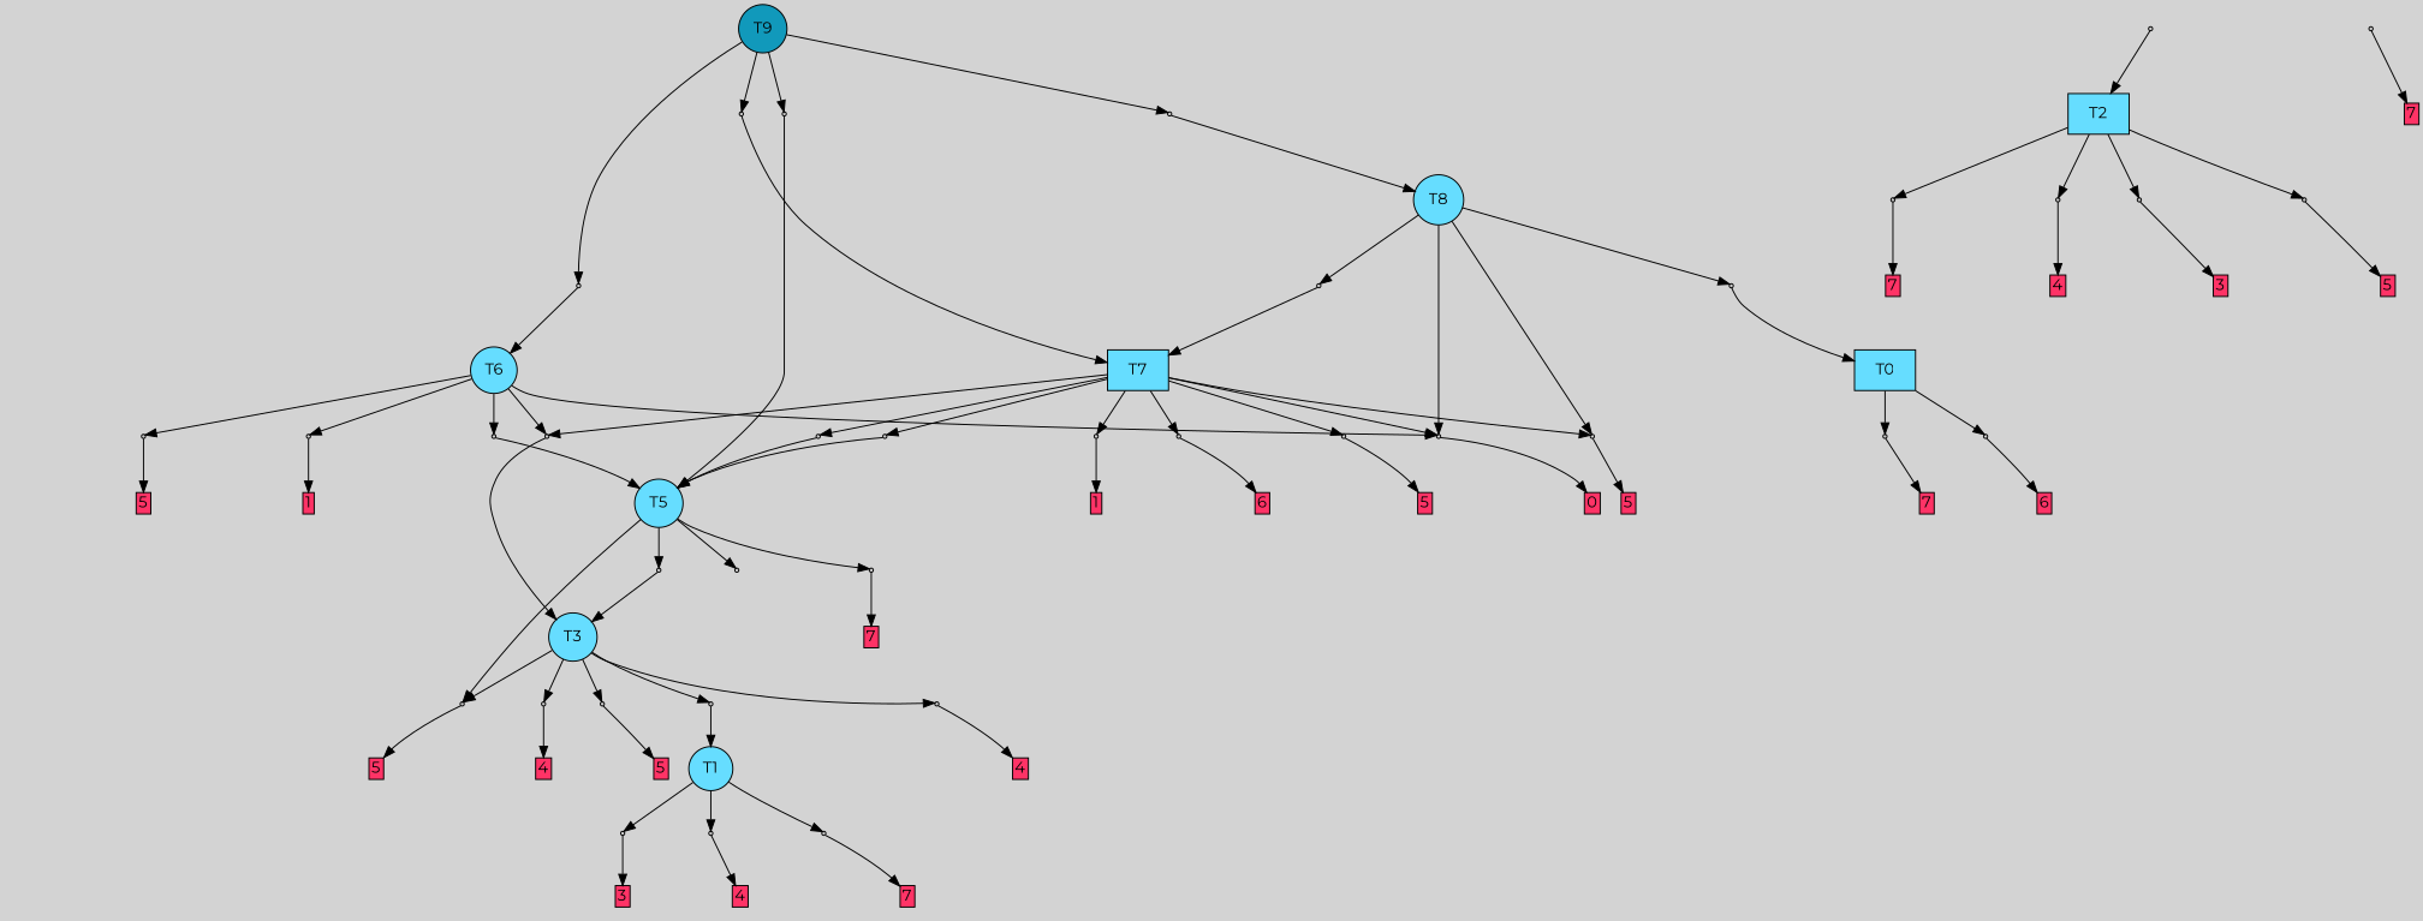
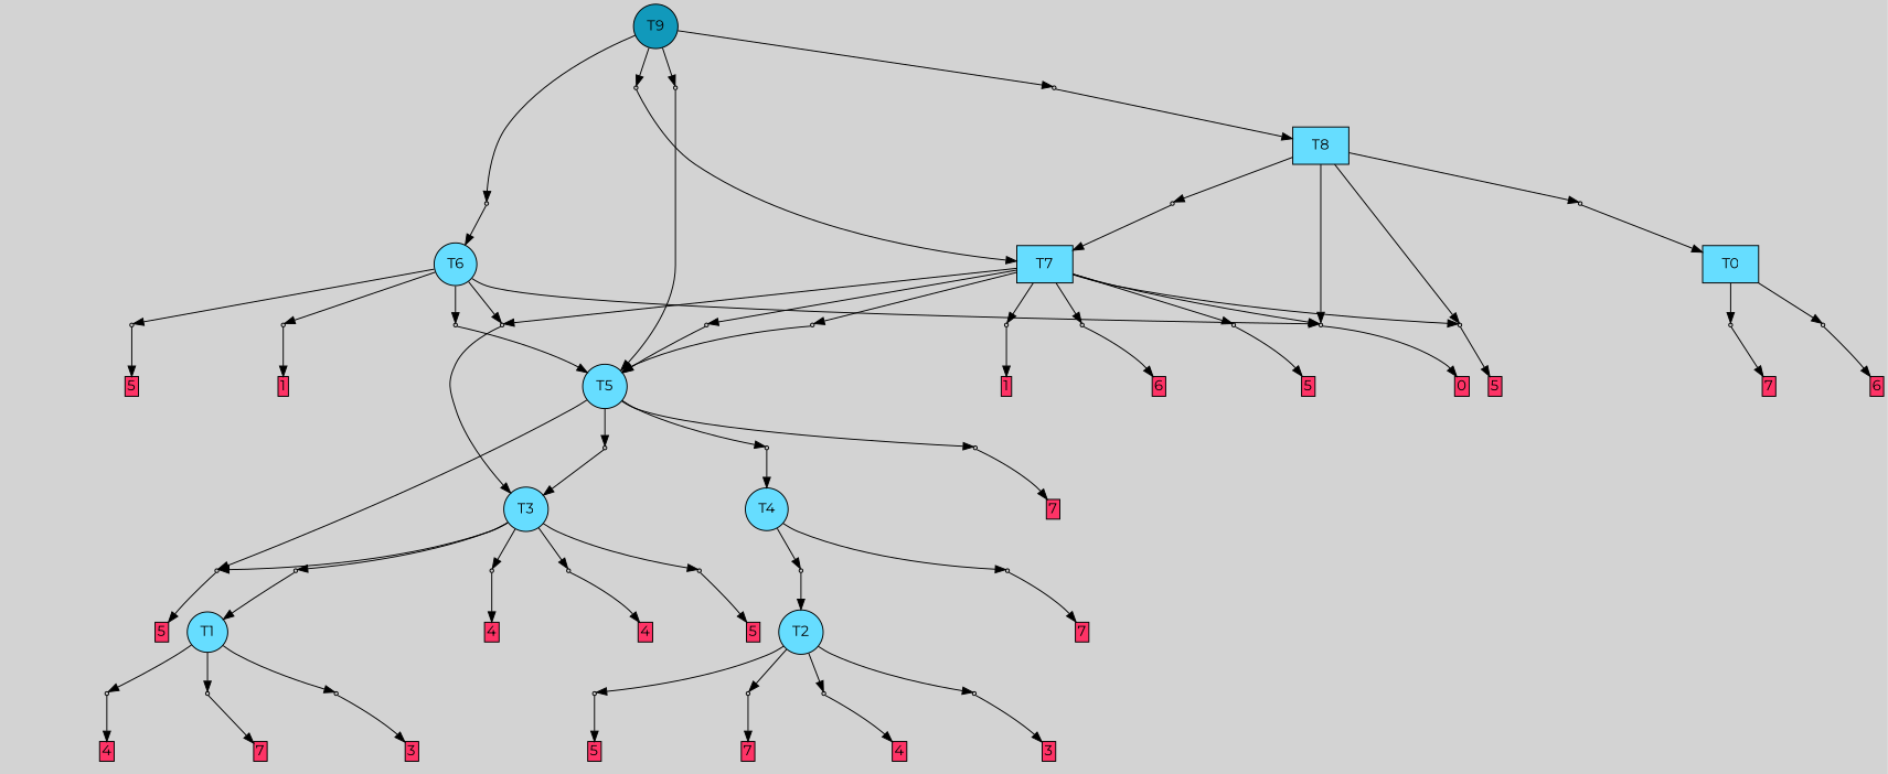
  digraph {
    bgcolor=lightgray
    fontname=Montserrat
    node [fontname=Montserrat shape=box style=filled]
    edge [fontname=Montserrat]
    T9 [fillcolor="#1199bb" shape=circle]
    P32 [fillcolor="#cccccc" shape=point]
    P33 [fillcolor="#cccccc" shape=point]
    P34 [fillcolor="#cccccc" shape=point]
    P35 [fillcolor="#cccccc" shape=point]
    T0 [fillcolor="#66ddff"]
    P0 [fillcolor="#cccccc" shape=point]
    P1 [fillcolor="#cccccc" shape=point]
    I0 [style=invis]
    n10 [fillcolor="#ff3366" height=0 label=6 margin=0.03 width=0]
    n11 [label="6|0&2|2#4|5&#92;n" style=invis]
    n12 [fillcolor="#ff3366" height=0 label=7 margin=0.03 width=0]
    T1 [fillcolor="#66ddff" shape=circle]
    P2 [fillcolor="#cccccc" shape=point]
    P3 [fillcolor="#cccccc" shape=point]
    P4 [fillcolor="#cccccc" shape=point]
    n17 [label="3|0&3|7#2|6&#92;n" style=invis]
    n18 [fillcolor="#ff3366" height=0 label=3 margin=0.03 width=0]
    I3 [style=invis]
    n20 [fillcolor="#ff3366" height=0 label=4 margin=0.03 width=0]
    n21 [label="6|0&2|2#4|5&#92;n" style=invis]
    n22 [fillcolor="#ff3366" height=0 label=7 margin=0.03 width=0]
-   T2 [fillcolor="#66ddff"]
+   T2 [fillcolor="#66ddff" shape=circle]
    P5 [fillcolor="#cccccc" shape=point]
    P6 [fillcolor="#cccccc" shape=point]
    P7 [fillcolor="#cccccc" shape=point]
    P8 [fillcolor="#cccccc" shape=point]
    n28 [label="5|0&4|2#4|7&#92;n" style=invis]
    n29 [fillcolor="#ff3366" height=0 label=7 margin=0.03 width=0]
    n30 [label="4|0&3|1#4|0&#92;n" style=invis]
    n31 [fillcolor="#ff3366" height=0 label=4 margin=0.03 width=0]
    n32 [label="3|0&1|7#2|6&#92;n" style=invis]
    n33 [fillcolor="#ff3366" height=0 label=3 margin=0.03 width=0]
    n34 [label="2|0&3|2#4|5&#92;n" style=invis]
    n35 [fillcolor="#ff3366" height=0 label=5 margin=0.03 width=0]
    T3 [fillcolor="#66ddff" shape=circle]
    P9 [fillcolor="#cccccc" shape=point]
    P10 [fillcolor="#cccccc" shape=point]
    P11 [fillcolor="#cccccc" shape=point]
    P12 [fillcolor="#cccccc" shape=point]
    P13 [fillcolor="#cccccc" shape=point]
    n42 [label="6|0&3|2#3|2&#92;n" style=invis]
    n43 [fillcolor="#ff3366" height=0 label=4 margin=0.03 width=0]
    n44 [label="0|0&2|4#2|3&#92;n" style=invis]
    n45 [fillcolor="#ff3366" height=0 label=4 margin=0.03 width=0]
    n46 [label="2|0&3|5#4|7&#92;n" style=invis]
    n47 [fillcolor="#ff3366" height=0 label=5 margin=0.03 width=0]
    I12 [style=invis]
    n49 [fillcolor="#ff3366" height=0 label=5 margin=0.03 width=0]
    n50 [label="7|0&1|0#4|0&#92;n" style=invis]
+   T4 [fillcolor="#66ddff" shape=circle]
    P14 [fillcolor="#cccccc" shape=point]
    P15 [fillcolor="#cccccc" shape=point]
    n54 [label="2|0&1|4#2|5&#92;n" style=invis]
    n55 [fillcolor="#ff3366" height=0 label=7 margin=0.03 width=0]
    n56 [label="1|0&2|5#2|6&#92;n" style=invis]
    T5 [fillcolor="#66ddff" shape=circle]
    P16 [fillcolor="#cccccc" shape=point]
    P17 [fillcolor="#cccccc" shape=point]
    P18 [fillcolor="#cccccc" shape=point]
    n61 [label="1|0&2|5#2|6&#92;n" style=invis]
    n62 [label="1|0&1|3#1|5&#92;n" style=invis]
    n63 [label="8|0&0|0#3|0&#92;n" style=invis]
    n64 [fillcolor="#ff3366" height=0 label=7 margin=0.03 width=0]
    T6 [fillcolor="#66ddff" shape=circle]
    P19 [fillcolor="#cccccc" shape=point]
    P20 [fillcolor="#cccccc" shape=point]
    P21 [fillcolor="#cccccc" shape=point]
    P22 [fillcolor="#cccccc" shape=point]
    P23 [fillcolor="#cccccc" shape=point]
    n71 [label="8|0&3|7#2|0&#92;n" style=invis]
    n72 [fillcolor="#ff3366" height=0 label=1 margin=0.03 width=0]
    n73 [label="1|0&0|6#4|3&#92;n" style=invis]
    n74 [label="8|0&3|3#1|0&#92;n" style=invis]
    n75 [label="2|0&3|5#4|0&#92;n" style=invis]
    n76 [fillcolor="#ff3366" height=0 label=0 margin=0.03 width=0]
    n77 [label="8|0&3|5#4|7&#92;n" style=invis]
    n78 [fillcolor="#ff3366" height=0 label=5 margin=0.03 width=0]
    T7 [fillcolor="#66ddff"]
    P24 [fillcolor="#cccccc" shape=point]
    P25 [fillcolor="#cccccc" shape=point]
    P26 [fillcolor="#cccccc" shape=point]
    P27 [fillcolor="#cccccc" shape=point]
    P28 [fillcolor="#cccccc" shape=point]
    P29 [fillcolor="#cccccc" shape=point]
    n86 [label="8|0&3|7#2|0&#92;n" style=invis]
    n87 [fillcolor="#ff3366" height=0 label=1 margin=0.03 width=0]
    n88 [label="0|0&4|7#2|0&#92;n" style=invis]
    n89 [fillcolor="#ff3366" height=0 label=6 margin=0.03 width=0]
    n90 [label="8|0&3|5#4|7&#92;n" style=invis]
    n91 [fillcolor="#ff3366" height=0 label=5 margin=0.03 width=0]
    n92 [label="1|0&0|6#4|3&#92;n" style=invis]
    n93 [label="3|0&1|7#3|5&#92;n" style=invis]
    n94 [fillcolor="#ff3366" height=0 label=5 margin=0.03 width=0]
    n95 [label="4|2&4|5#1|3&#92;n1|0&0|2#4|3&#92;n" style=invis]
-   T8 [fillcolor="#66ddff" shape=circle]
+   T8 [fillcolor="#66ddff"]
    P30 [fillcolor="#cccccc" shape=point]
    P31 [fillcolor="#cccccc" shape=point]
    n99 [label="1|0&4|0#1|2&#92;n" style=invis]
    n100 [label="2|0&1|3#1|5&#92;n" style=invis]
    n101 [label="1|0&2|0#4|0&#92;n" style=invis]
    n102 [label="2|0&3|7#4|0&#92;n" style=invis]
    n103 [label="1|0&3|6#4|3&#92;n" style=invis]
    n104 [label="2|0&1|1#1|5&#92;n" style=invis]
    subgraph sub_1 {
      rank=same
      T9
    }
    T9 -> P32
    T9 -> P33
    T9 -> P34
    T9 -> P35
    P32 -> T8
    P32 -> n101 [style=invis]
    P33 -> T6
    P33 -> n102 [style=invis]
    P34 -> T5
    P34 -> n103 [style=invis]
    P35 -> T7
    P35 -> n104 [style=invis]
    T0 -> P0
    T0 -> P1
    P0 -> I0 [style=invis]
    P0 -> n10
    P1 -> n11 [style=invis]
    P1 -> n12
    T1 -> P2
    T1 -> P3
    T1 -> P4
    P2 -> n17 [style=invis]
    P2 -> n18
    P3 -> I3 [style=invis]
    P3 -> n20
    P4 -> n21 [style=invis]
    P4 -> n22
    T2 -> P5
    T2 -> P6
    T2 -> P7
    T2 -> P8
    P5 -> n28 [style=invis]
    P5 -> n29
    P6 -> n30 [style=invis]
    P6 -> n31
    P7 -> n32 [style=invis]
    P7 -> n33
    P8 -> n34 [style=invis]
    P8 -> n35
    T3 -> P9
    T3 -> P10
    T3 -> P11
    T3 -> P12
    T3 -> P13
    P9 -> n42 [style=invis]
    P9 -> n43
    P10 -> n44 [style=invis]
    P10 -> n45
    P11 -> n46 [style=invis]
    P11 -> n47
    P12 -> I12 [style=invis]
    P12 -> n49
    P13 -> T1
    P13 -> n50 [style=invis]
+   T4 -> P14
+   T4 -> P15
    P14 -> n54 [style=invis]
    P14 -> n55
    P15 -> T2
    P15 -> n56 [style=invis]
    T5 -> P11
    T5 -> P16
    T5 -> P17
    T5 -> P18
+   P16 -> T4
    P16 -> n61 [style=invis]
    P17 -> T3
    P17 -> n62 [style=invis]
    P18 -> n63 [style=invis]
    P18 -> n64
    T6 -> P19
    T6 -> P20
    T6 -> P21
    T6 -> P22
    T6 -> P23
    P19 -> n71 [style=invis]
    P19 -> n72
    P20 -> T5
    P20 -> n73 [style=invis]
    P21 -> T3
    P21 -> n74 [style=invis]
    P22 -> n75 [style=invis]
    P22 -> n76
    P23 -> n77 [style=invis]
    P23 -> n78
    T7 -> P21
    T7 -> P22
    T7 -> P24
    T7 -> P25
    T7 -> P26
    T7 -> P27
    T7 -> P28
    T7 -> P29
    P24 -> n86 [style=invis]
    P24 -> n87
    P25 -> n88 [style=invis]
    P25 -> n89
    P26 -> n90 [style=invis]
    P26 -> n91
    P27 -> T5
    P27 -> n92 [style=invis]
    P28 -> n93 [style=invis]
    P28 -> n94
    P29 -> T5
    P29 -> n95 [style=invis]
    T8 -> P22
    T8 -> P26
    T8 -> P30
    T8 -> P31
    P30 -> T0
    P30 -> n99 [style=invis]
    P31 -> T7
    P31 -> n100 [style=invis]
  }
